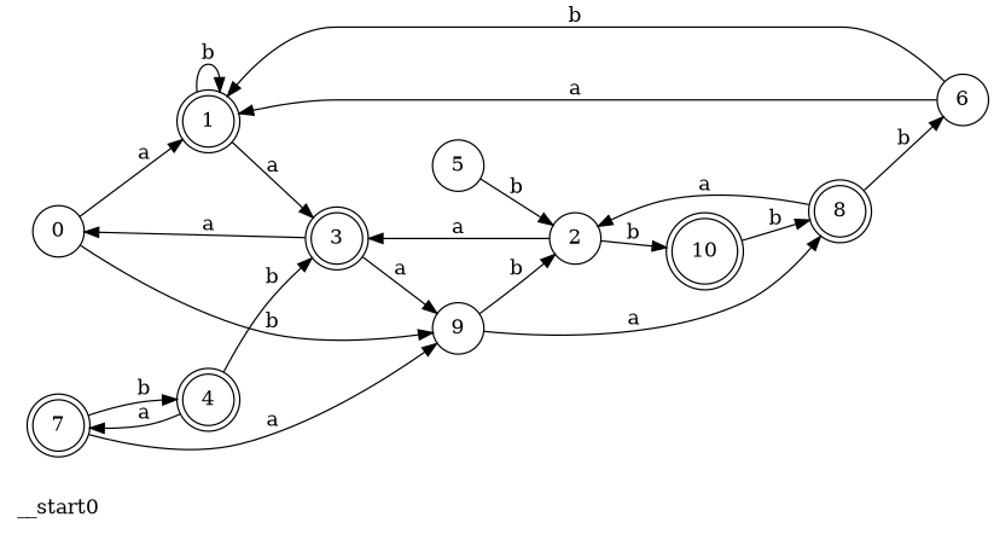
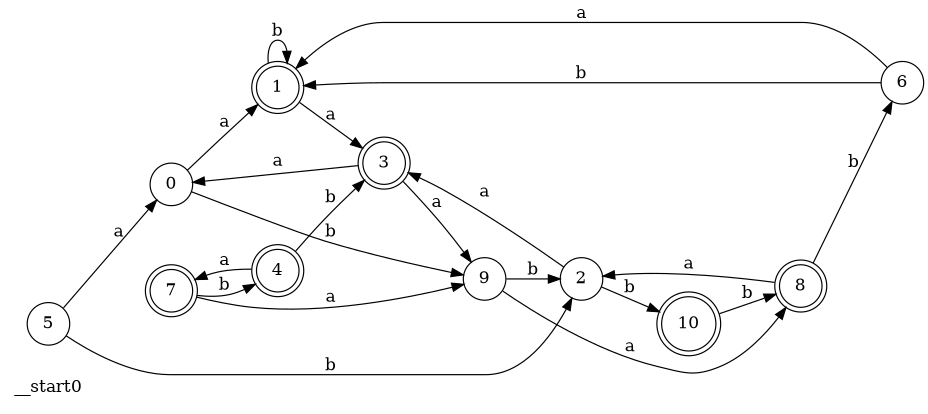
  digraph {
    rankdir=LR
    node [shape=doublecircle color=black fillcolor=white style="rounded,filled"]
    __start0 [shape=none color="" fillcolor="" style=""]
    n2 [label=0 shape=circle style=filled]
    n3 [label=1]
    n4 [label=9 shape=circle style=filled]
    n5 [label=3]
    n6 [label=2 shape=circle style=filled]
    n7 [label=8]
    n8 [label=10]
    n9 [label=4]
    n10 [label=7]
    n11 [label=5 shape=circle style=filled]
    n12 [label=6 shape=circle style=filled]
    n2 -> n3 [label=a]
    n2 -> n4 [label=b]
    n3 -> n3 [label=b]
    n3 -> n5 [label=a]
    n4 -> n6 [label=b]
    n4 -> n7 [label=a]
    n5 -> n2 [label=a]
    n5 -> n4 [label=a]
    n6 -> n5 [label=a]
    n6 -> n8 [label=b]
    n7 -> n6 [label=a]
    n7 -> n12 [label=b]
    n8 -> n7 [label=b]
    n9 -> n5 [label=b]
    n9 -> n10 [label=a]
    n10 -> n4 [label=a]
    n10 -> n9 [label=b]
+   n11 -> n2 [label=a]
    n11 -> n6 [label=b]
    n12 -> n3 [label=a]
    n12 -> n3 [label=b]
  }
